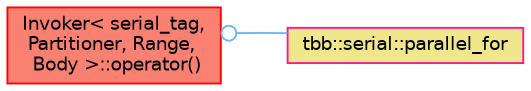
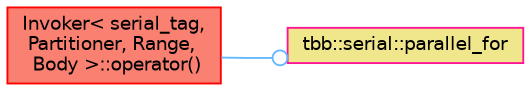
  digraph {
    rankdir=LR
    node [fontname=Helvetica fontsize=10 shape=box style=filled]
    n1 [color=red fillcolor=salmon fontcolor=black height=0.2 label="Invoker\< serial_tag,\l Partitioner, Range,\l Body \>::operator()" width=0.4]
    n2 [color=deeppink fillcolor=khaki height=0.2 label="tbb::serial::parallel_for" width=0.4]
-   n2 -> n1 [color=steelblue1 fontname=Helvetica fontsize=10 labelfontname=Helvetica labelfontsize=10 style=solid arrowhead=odot]
+   n1 -> n2 [color=steelblue1 fontname=Helvetica fontsize=10 labelfontname=Helvetica labelfontsize=10 style=solid arrowhead=odot]
  }
